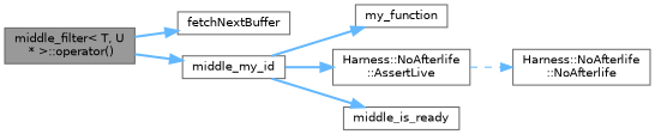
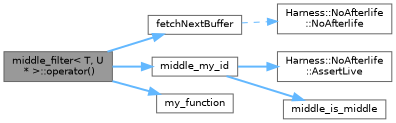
  digraph {
    rankdir=LR
    node [color=grey40 fillcolor=white fontname=Helvetica fontsize=10 shape=box style=filled]
    edge [color=steelblue1 fontname=Helvetica fontsize=10 labelfontname=Helvetica labelfontsize=10 style=bold]
    n1 [color=gray40 fillcolor=grey60 fontcolor=black height=0.2 label="middle_filter\< T, U\l * \>::operator()" width=0.4]
    n2 [height=0.2 label=fetchNextBuffer width=0.4]
    n3 [height=0.2 label=middle_my_id width=0.4]
    n4 [height=0.2 label=my_function width=0.4]
    n5 [height=0.2 label="Harness::NoAfterlife\l::AssertLive" width=0.4]
    n6 [height=0.2 label="Harness::NoAfterlife\l::NoAfterlife" width=0.4]
-   n7 [height=0.2 label=middle_is_ready width=0.4]
+   n7 [height=0.2 label=middle_is_middle width=0.4]
    n1 -> n2
    n1 -> n3
-   n3 -> n4
+   n1 -> n4
    n3 -> n5
    n3 -> n7
-   n5 -> n6 [style=dashed]
+   n2 -> n6 [style=dashed]
  }
